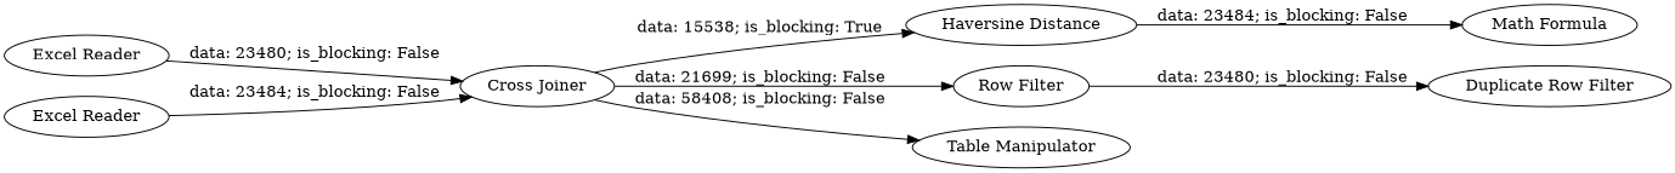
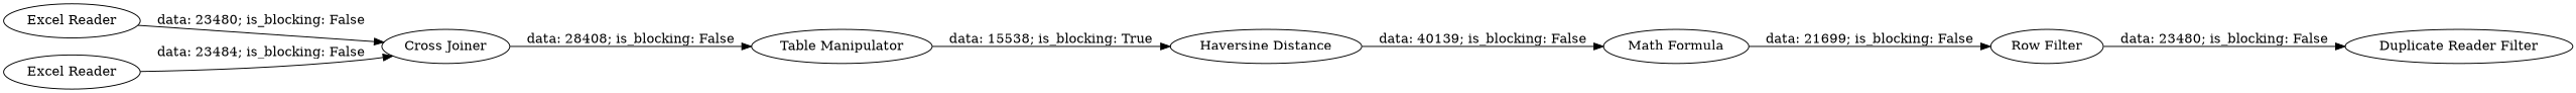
  digraph {
    fontname="DejaVu Serif"
    rankdir=LR
    node [fontname="DejaVu Serif"]
    edge [fontname="DejaVu Serif"]
    n1 [label="Haversine Distance"]
    n2 [label="Math Formula"]
    n3 [label="Row Filter"]
    n4 [label="Excel Reader"]
    n5 [label="Cross Joiner"]
    n6 [label="Table Manipulator"]
-   n7 [label="Duplicate Row Filter"]
+   n7 [label="Duplicate Reader Filter"]
    n8 [label="Excel Reader"]
-   n1 -> n2 [label="data: 23484; is_blocking: False"]
-   n5 -> n3 [label="data: 21699; is_blocking: False"]
+   n1 -> n2 [label="data: 40139; is_blocking: False"]
+   n2 -> n3 [label="data: 21699; is_blocking: False"]
    n3 -> n7 [label="data: 23480; is_blocking: False"]
    n4 -> n5 [label="data: 23480; is_blocking: False"]
-   n5 -> n6 [label="data: 58408; is_blocking: False"]
-   n5 -> n1 [label="data: 15538; is_blocking: True"]
+   n5 -> n6 [label="data: 28408; is_blocking: False"]
+   n6 -> n1 [label="data: 15538; is_blocking: True"]
    n8 -> n5 [label="data: 23484; is_blocking: False"]
  }
